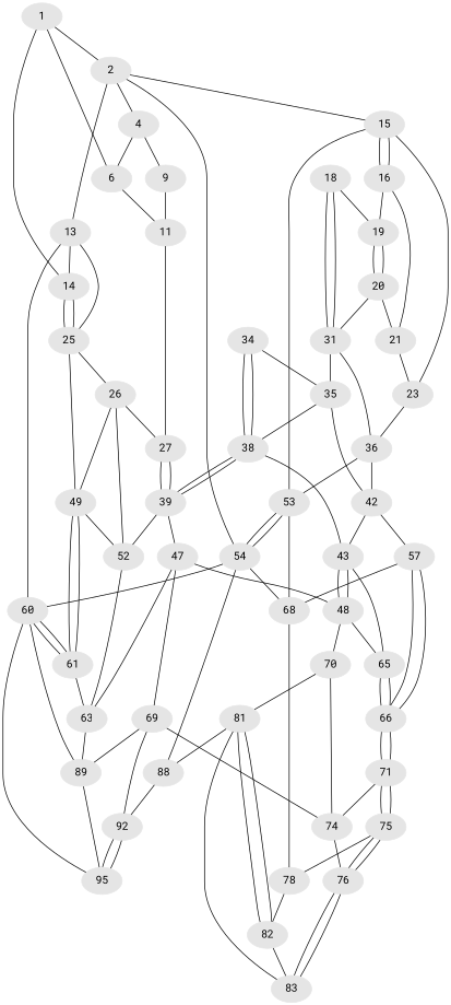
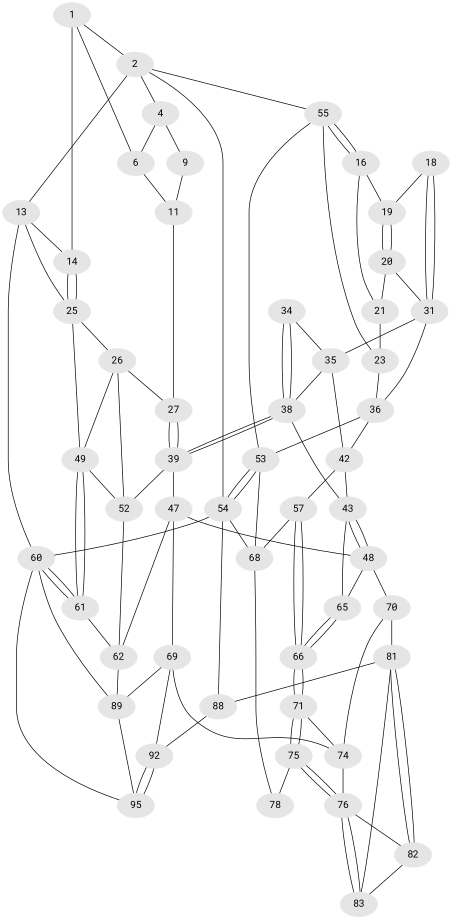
  graph {
    fontname="Roboto Mono"
    node [color=gray90 fontname="Roboto Mono" style=filled]
    edge [fontname="Roboto Mono"]
    1 [super="+7"]
    2 [super="+3"]
    6 [super="+8"]
    14
    4 [super="+5"]
    13 [super="+29"]
-   15 [super="+24"]
+   15 [super="+24" label=55]
    54 [super="+55"]
    11 [super="+12"]
    25 [super="+30"]
    9 [super="+10"]
    60 [super="+94"]
    16 [super="+17"]
    23
    53 [super="+56"]
    n16 [label=68 super="+80"]
    88 [super="+93"]
    27 [super="+28"]
    19
    21 [super="+22"]
    18
    31 [super="+32"]
    39 [super="+46"]
    26 [super="+51"]
    49 [super="+50"]
    61
    89 [super="+90"]
    95
    36 [super="+37"]
    20 [super="+33"]
    35 [super="+41"]
    42 [super="+45"]
    52 [super="+59"]
-   62 [super="+64" label=63]
+   62 [super="+64"]
    34
    38 [super="+40"]
    47 [super="+63"]
    43 [super="+44"]
    57
    48 [super="+67"]
    65 [super="+68"]
    69 [super="+91"]
    66
    70 [super="+73"]
    92
    74
    81 [super="+86"]
    78 [super="+79"]
    71 [super="+72"]
    75
    76 [super="+77"]
    82
    83 [super="+84"]
    1 -- 2
    1 -- 6
    1 -- 14
    2 -- 4
    2 -- 13 [weight=2]
    2 -- 15
    2 -- 54
    6 -- 11
    14 -- 25
    14 -- 25
    4 -- 6
    4 -- 9 [weight=2]
    13 -- 14
    13 -- 25
    13 -- 60
    15 -- 16
    15 -- 16
    15 -- 23
    15 -- 53
    54 -- 60
    54 -- n16
    54 -- 88
    11 -- 27
    25 -- 26
    25 -- 49
    9 -- 11
    60 -- 61
    60 -- 61
    60 -- 89
    60 -- 95
    16 -- 19
    16 -- 21
    23 -- 36
    53 -- 54
    53 -- 54
    53 -- n16
    n16 -- 78
    88 -- 92
    27 -- 39
    27 -- 39
    19 -- 20
    19 -- 20
    21 -- 23
    18 -- 19
    18 -- 31
    18 -- 31
    31 -- 36
    31 -- 35
    39 -- 52
    39 -- 47
    26 -- 27
    26 -- 49
    26 -- 52
    49 -- 61
    49 -- 61
    49 -- 52
    61 -- 62
    89 -- 95
    36 -- 53
    36 -- 42
    20 -- 21 [weight=2]
    20 -- 31
    35 -- 42
    35 -- 38
    42 -- 43
    42 -- 57
    52 -- 62
    62 -- 89
    34 -- 35
    34 -- 38
    34 -- 38
    38 -- 39
    38 -- 39
    38 -- 43
    47 -- 62
    47 -- 48
    47 -- 69
    43 -- 48
    43 -- 48
    43 -- 65
    57 -- n16
    57 -- 66
    57 -- 66
    48 -- 65
    48 -- 70
    65 -- 66
    65 -- 66
    69 -- 89
    69 -- 92
    69 -- 74
    66 -- 71
    66 -- 71
    70 -- 74
    70 -- 81
    92 -- 95
    92 -- 95
    74 -- 76
    81 -- 88
    81 -- 82
    81 -- 82
    81 -- 83
    71 -- 74
    71 -- 75
    71 -- 75
    75 -- 78
    75 -- 76
    75 -- 76
-   78 -- 82
+   76 -- 82
    76 -- 83
    76 -- 83
    82 -- 83
  }
